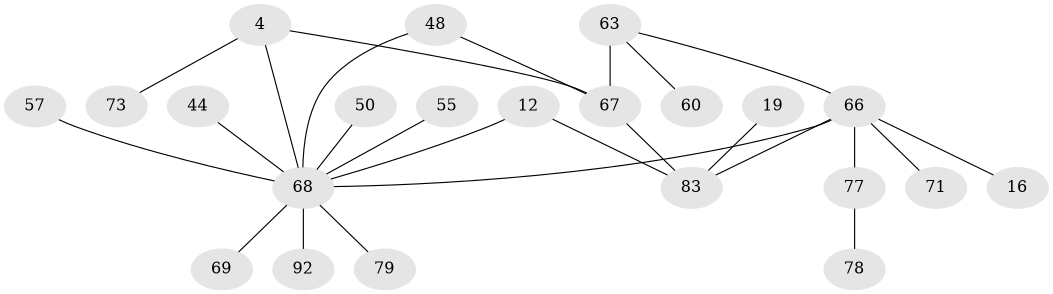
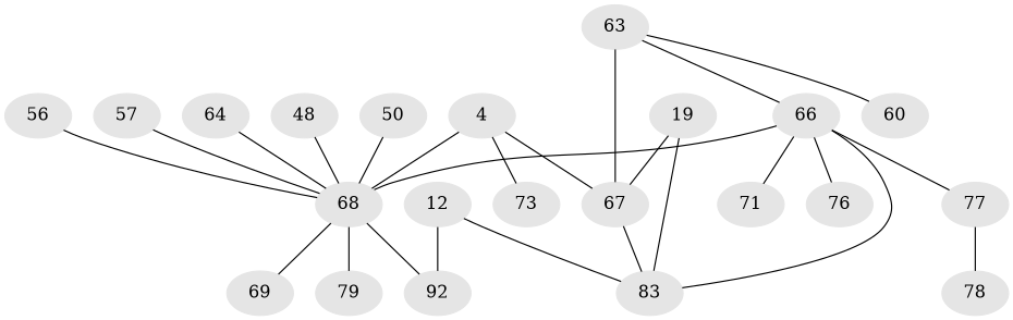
  graph {
    node [color=gray90 style=filled]
    4 [super="+2"]
    67 [super="+62+8+21+38+39+42+43+51+52+54+58"]
    68 [super="+25+20+3+24+37"]
    73
    83 [super="+75+82+81"]
    69
    n7 [label=92]
    79
    77 [super="+44+40+47"]
    78
    12 [super="+11"]
    19 [super="+18"]
    n13 [label=63 super="+6"]
    60
    66 [super="+53+63"]
    71
-   76 [label=16]
+   76
    48
    50
-   56 [label=55]
+   56
    57
-   64 [super="+45" label=44]
+   64 [super="+45"]
    4 -- 67
    4 -- 68 [weight=5]
    4 -- 73
    67 -- 83
    68 -- 69
    68 -- n7
    68 -- 79
    77 -- 78
-   12 -- 68 [weight=2]
+   12 -- n7 [weight=2]
    12 -- 83 [weight=4]
-   48 -- 67
+   19 -- 67
    19 -- 83 [weight=4]
    n13 -- 67 [weight=4]
    n13 -- 60
    n13 -- 66
    66 -- 68 [weight=3]
    66 -- 83
    66 -- 77 [weight=4]
    66 -- 71
    66 -- 76
    48 -- 68
    50 -- 68
    56 -- 68
    57 -- 68
    64 -- 68
  }
